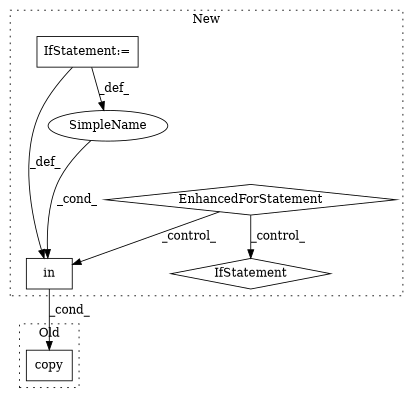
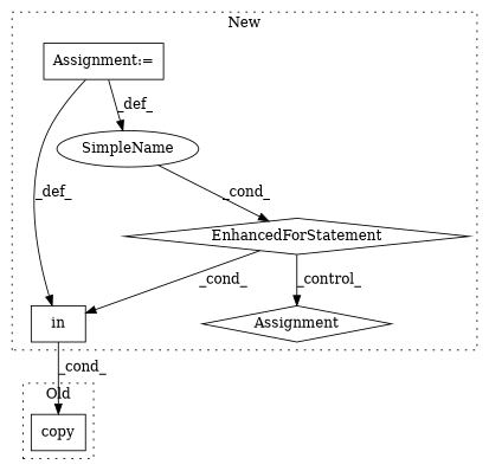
  digraph {
    node [l=6 s="1860,1951" shape=box]
    n1 [a=105 l=30 label=in s=1973]
-   n2 [a=25 l="4,2" label=IfStatement s="1961,2004" shape=diamond]
+   n2 [a=25 l="4,2" label=Assignment s="1961,2004" shape=diamond]
    n3 [a=42 label=SimpleName s=1931 shape=ellipse]
-   n4 [a=7 l="53,2" label="IfStatement:="]
+   n4 [a=7 l="53,2" label="Assignment:="]
    n5 [a=70 l="53,2" label=EnhancedForStatement shape=diamond]
    n6 [a=32 label=copy s=1697]
    subgraph cluster_1 {
      label=New
      style=dotted
      n1
      n2
      n3
      n4
      n5
    }
    subgraph cluster_2 {
      label=Old
      style=dotted
      n6
    }
    n1 -> n6 [label=_cond_]
-   n3 -> n1 [label=_cond_]
+   n3 -> n5 [label=_cond_]
    n4 -> n1 [label=_def_]
    n4 -> n3 [label=_def_]
-   n5 -> n1 [label=_control_]
+   n5 -> n1 [label=_cond_]
    n5 -> n2 [label=_control_]
  }
